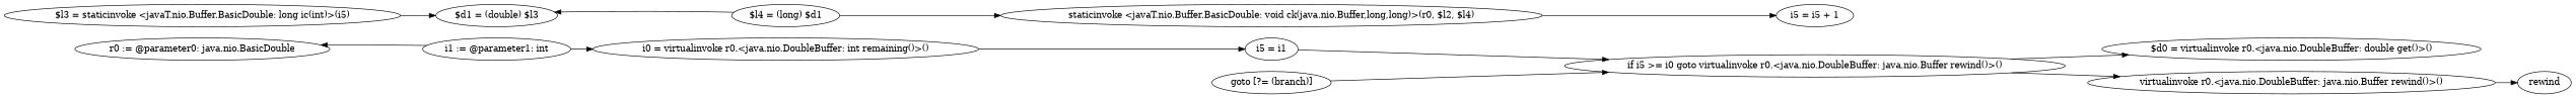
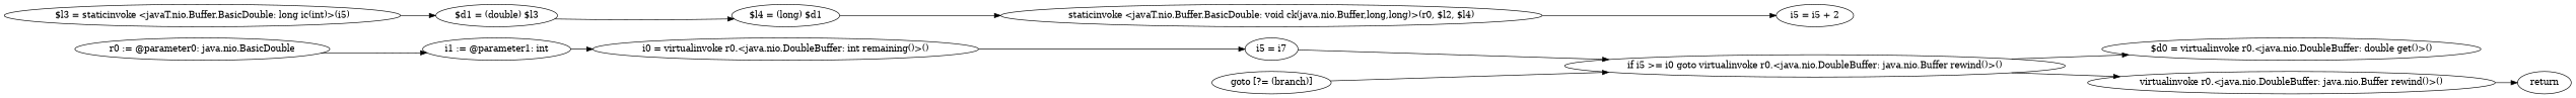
  digraph {
    rankdir=LR
    n1 [label="r0 := @parameter0: java.nio.BasicDouble"]
    "i1 := @parameter1: int"
    "i0 = virtualinvoke r0.<java.nio.DoubleBuffer: int remaining()>()"
-   "i5 = i1"
+   "i5 = i1" [label="i5 = i7"]
    "if i5 >= i0 goto virtualinvoke r0.<java.nio.DoubleBuffer: java.nio.Buffer rewind()>()"
    "$d0 = virtualinvoke r0.<java.nio.DoubleBuffer: double get()>()"
    "virtualinvoke r0.<java.nio.DoubleBuffer: java.nio.Buffer rewind()>()"
-   return [label=rewind]
+   return
    "$l3 = staticinvoke <javaT.nio.Buffer.BasicDouble: long ic(int)>(i5)"
    "$d1 = (double) $l3"
    "$l4 = (long) $d1"
    "staticinvoke <javaT.nio.Buffer.BasicDouble: void ck(java.nio.Buffer,long,long)>(r0, $l2, $l4)"
-   "i5 = i5 + 1"
+   "i5 = i5 + 1" [label="i5 = i5 + 2"]
    "goto [?= (branch)]"
-   "i1 := @parameter1: int" -> n1
+   n1 -> "i1 := @parameter1: int"
    "i1 := @parameter1: int" -> "i0 = virtualinvoke r0.<java.nio.DoubleBuffer: int remaining()>()"
    "i0 = virtualinvoke r0.<java.nio.DoubleBuffer: int remaining()>()" -> "i5 = i1"
    "i5 = i1" -> "if i5 >= i0 goto virtualinvoke r0.<java.nio.DoubleBuffer: java.nio.Buffer rewind()>()"
    "if i5 >= i0 goto virtualinvoke r0.<java.nio.DoubleBuffer: java.nio.Buffer rewind()>()" -> "$d0 = virtualinvoke r0.<java.nio.DoubleBuffer: double get()>()"
    "if i5 >= i0 goto virtualinvoke r0.<java.nio.DoubleBuffer: java.nio.Buffer rewind()>()" -> "virtualinvoke r0.<java.nio.DoubleBuffer: java.nio.Buffer rewind()>()"
    "virtualinvoke r0.<java.nio.DoubleBuffer: java.nio.Buffer rewind()>()" -> return
    "$l3 = staticinvoke <javaT.nio.Buffer.BasicDouble: long ic(int)>(i5)" -> "$d1 = (double) $l3"
-   "$l4 = (long) $d1" -> "$d1 = (double) $l3"
+   "$d1 = (double) $l3" -> "$l4 = (long) $d1"
    "$l4 = (long) $d1" -> "staticinvoke <javaT.nio.Buffer.BasicDouble: void ck(java.nio.Buffer,long,long)>(r0, $l2, $l4)"
    "staticinvoke <javaT.nio.Buffer.BasicDouble: void ck(java.nio.Buffer,long,long)>(r0, $l2, $l4)" -> "i5 = i5 + 1"
    "goto [?= (branch)]" -> "if i5 >= i0 goto virtualinvoke r0.<java.nio.DoubleBuffer: java.nio.Buffer rewind()>()"
  }
